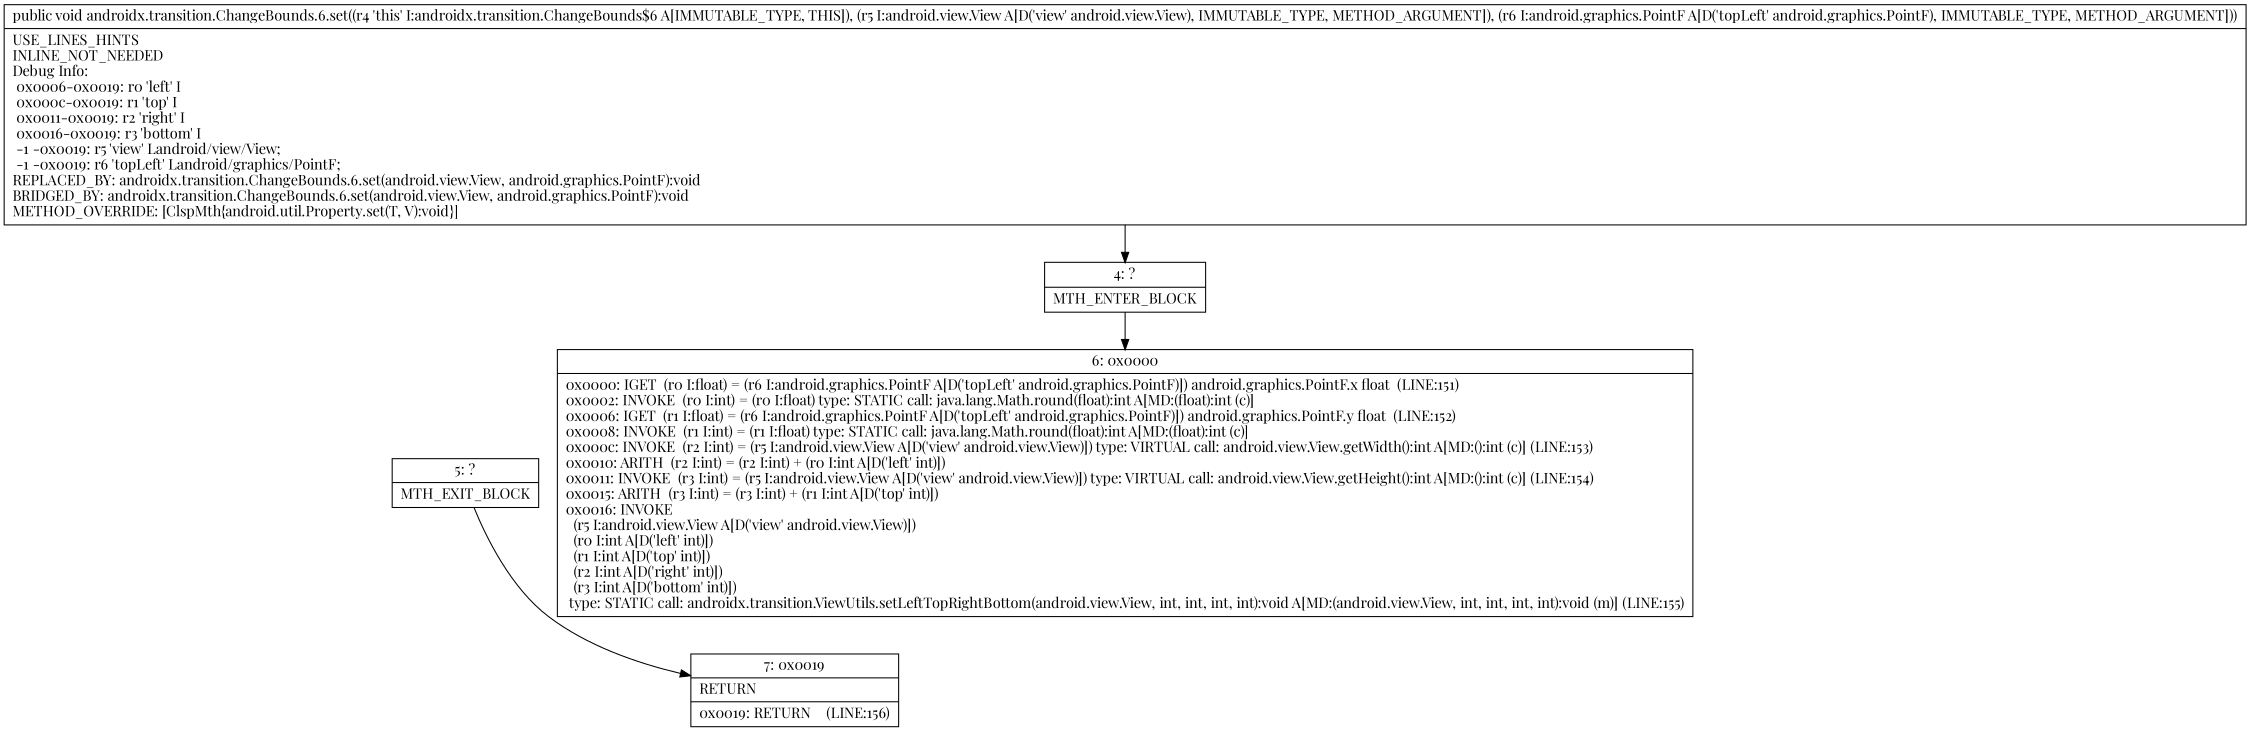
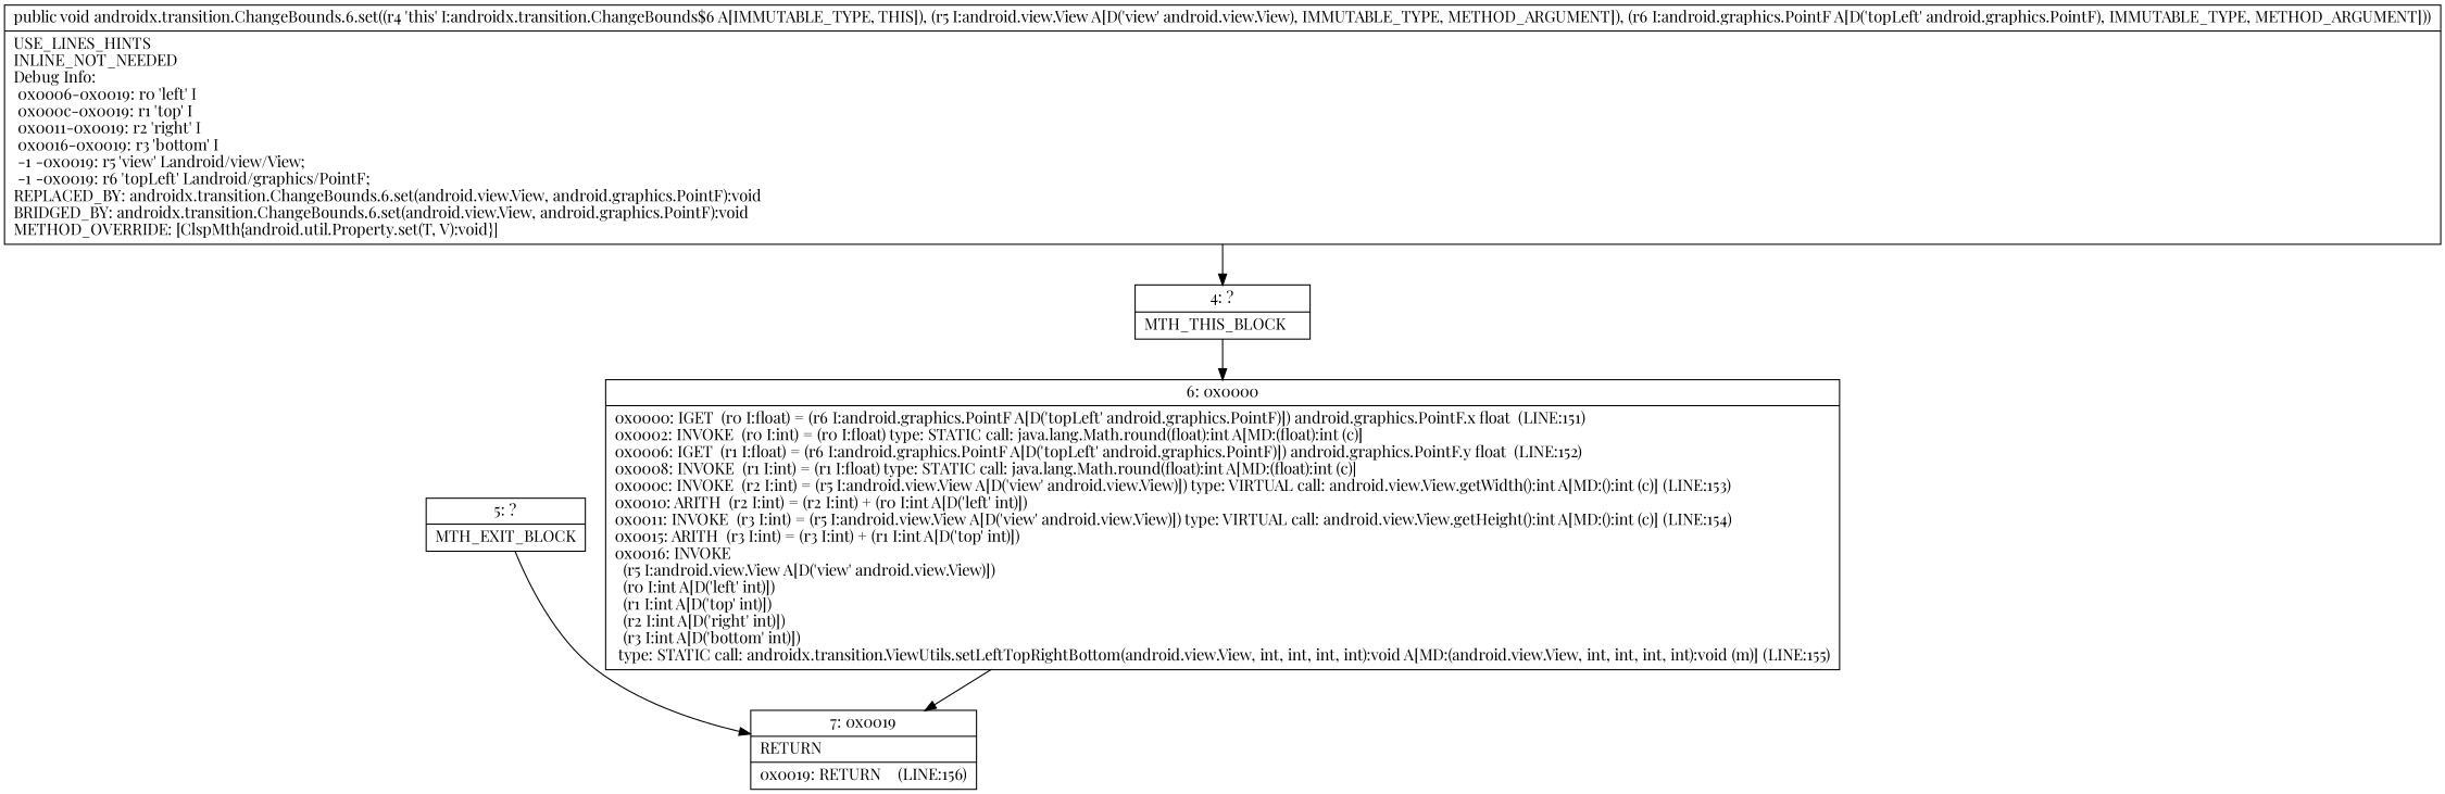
  digraph {
    fontname="Playfair Display"
    node [fontname="Playfair Display" shape=record]
    edge [fontname="Playfair Display"]
-   n1 [label="{4\:\ ?|MTH_ENTER_BLOCK\l}"]
+   n1 [label="{4\:\ ?|MTH_THIS_BLOCK\l}"]
    n2 [label="{6\:\ 0x0000|0x0000: IGET  (r0 I:float) = (r6 I:android.graphics.PointF A[D('topLeft' android.graphics.PointF)]) android.graphics.PointF.x float  (LINE:151)\l0x0002: INVOKE  (r0 I:int) = (r0 I:float) type: STATIC call: java.lang.Math.round(float):int A[MD:(float):int (c)]\l0x0006: IGET  (r1 I:float) = (r6 I:android.graphics.PointF A[D('topLeft' android.graphics.PointF)]) android.graphics.PointF.y float  (LINE:152)\l0x0008: INVOKE  (r1 I:int) = (r1 I:float) type: STATIC call: java.lang.Math.round(float):int A[MD:(float):int (c)]\l0x000c: INVOKE  (r2 I:int) = (r5 I:android.view.View A[D('view' android.view.View)]) type: VIRTUAL call: android.view.View.getWidth():int A[MD:():int (c)] (LINE:153)\l0x0010: ARITH  (r2 I:int) = (r2 I:int) + (r0 I:int A[D('left' int)]) \l0x0011: INVOKE  (r3 I:int) = (r5 I:android.view.View A[D('view' android.view.View)]) type: VIRTUAL call: android.view.View.getHeight():int A[MD:():int (c)] (LINE:154)\l0x0015: ARITH  (r3 I:int) = (r3 I:int) + (r1 I:int A[D('top' int)]) \l0x0016: INVOKE  \l  (r5 I:android.view.View A[D('view' android.view.View)])\l  (r0 I:int A[D('left' int)])\l  (r1 I:int A[D('top' int)])\l  (r2 I:int A[D('right' int)])\l  (r3 I:int A[D('bottom' int)])\l type: STATIC call: androidx.transition.ViewUtils.setLeftTopRightBottom(android.view.View, int, int, int, int):void A[MD:(android.view.View, int, int, int, int):void (m)] (LINE:155)\l}"]
    n3 [label="{7\:\ 0x0019|RETURN\l|0x0019: RETURN    (LINE:156)\l}"]
    n4 [label="{5\:\ ?|MTH_EXIT_BLOCK\l}"]
    n5 [label="{public void androidx.transition.ChangeBounds.6.set((r4 'this' I:androidx.transition.ChangeBounds$6 A[IMMUTABLE_TYPE, THIS]), (r5 I:android.view.View A[D('view' android.view.View), IMMUTABLE_TYPE, METHOD_ARGUMENT]), (r6 I:android.graphics.PointF A[D('topLeft' android.graphics.PointF), IMMUTABLE_TYPE, METHOD_ARGUMENT]))  | USE_LINES_HINTS\lINLINE_NOT_NEEDED\lDebug Info:\l  0x0006\-0x0019: r0 'left' I\l  0x000c\-0x0019: r1 'top' I\l  0x0011\-0x0019: r2 'right' I\l  0x0016\-0x0019: r3 'bottom' I\l  \-1 \-0x0019: r5 'view' Landroid\/view\/View;\l  \-1 \-0x0019: r6 'topLeft' Landroid\/graphics\/PointF;\lREPLACED_BY: androidx.transition.ChangeBounds.6.set(android.view.View, android.graphics.PointF):void\lBRIDGED_BY: androidx.transition.ChangeBounds.6.set(android.view.View, android.graphics.PointF):void\lMETHOD_OVERRIDE: [ClspMth\{android.util.Property.set(T, V):void\}]\l}"]
    n1 -> n2
+   n2 -> n3
    n4 -> n3
    n5 -> n1
  }
